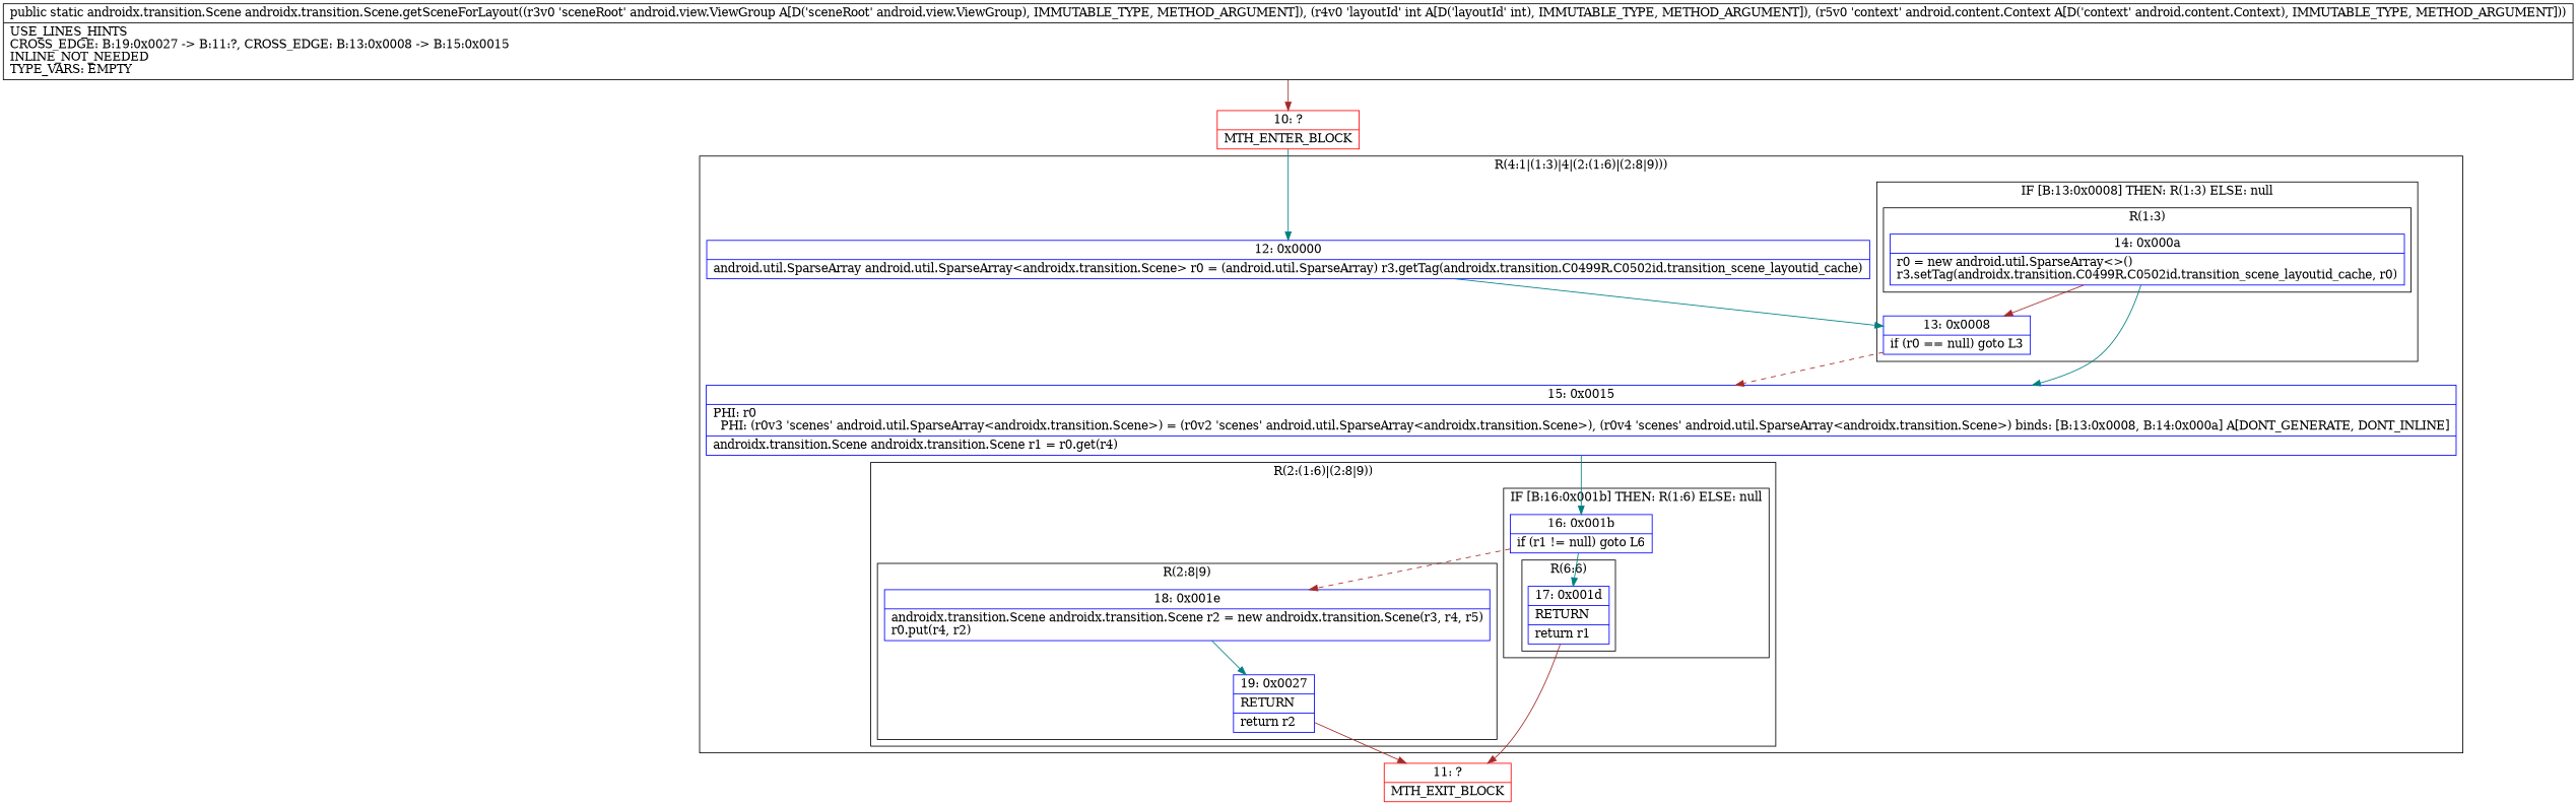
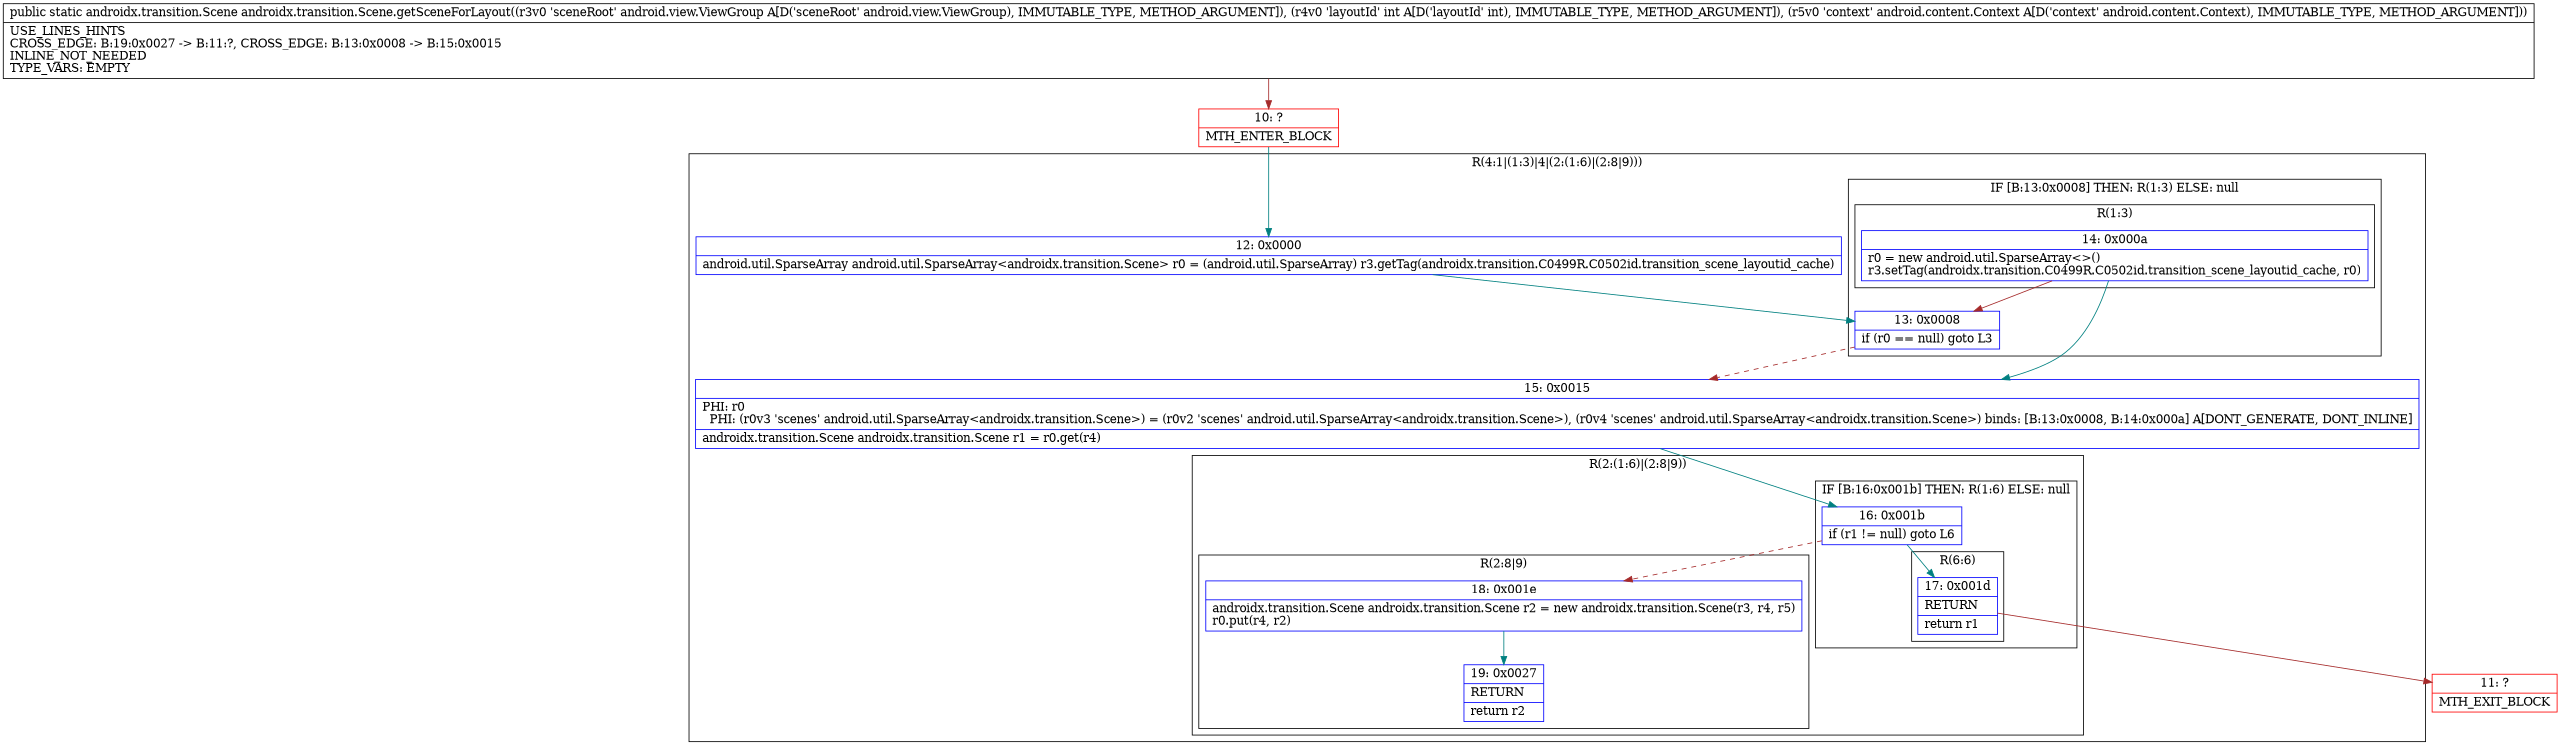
  digraph {
    node [color=blue shape=record]
    edge [color=brown]
    n1 [label="{14\:\ 0x000a|r0 = new android.util.SparseArray\<\>()\lr3.setTag(androidx.transition.C0499R.C0502id.transition_scene_layoutid_cache, r0)\l}"]
    n2 [label="{13\:\ 0x0008|if (r0 == null) goto L3\l}"]
    n3 [label="{17\:\ 0x001d|RETURN\l|return r1\l}"]
    n4 [label="{16\:\ 0x001b|if (r1 != null) goto L6\l}"]
    n5 [label="{18\:\ 0x001e|androidx.transition.Scene androidx.transition.Scene r2 = new androidx.transition.Scene(r3, r4, r5)\lr0.put(r4, r2)\l}"]
    n6 [label="{19\:\ 0x0027|RETURN\l|return r2\l}"]
    n7 [label="{12\:\ 0x0000|android.util.SparseArray android.util.SparseArray\<androidx.transition.Scene\> r0 = (android.util.SparseArray) r3.getTag(androidx.transition.C0499R.C0502id.transition_scene_layoutid_cache)\l}"]
    n8 [label="{15\:\ 0x0015|PHI: r0 \l  PHI: (r0v3 'scenes' android.util.SparseArray\<androidx.transition.Scene\>) = (r0v2 'scenes' android.util.SparseArray\<androidx.transition.Scene\>), (r0v4 'scenes' android.util.SparseArray\<androidx.transition.Scene\>) binds: [B:13:0x0008, B:14:0x000a] A[DONT_GENERATE, DONT_INLINE]\l|androidx.transition.Scene androidx.transition.Scene r1 = r0.get(r4)\l}"]
    n9 [color=red label="{11\:\ ?|MTH_EXIT_BLOCK\l}"]
    n10 [color=red label="{10\:\ ?|MTH_ENTER_BLOCK\l}"]
    n11 [label="{public static androidx.transition.Scene androidx.transition.Scene.getSceneForLayout((r3v0 'sceneRoot' android.view.ViewGroup A[D('sceneRoot' android.view.ViewGroup), IMMUTABLE_TYPE, METHOD_ARGUMENT]), (r4v0 'layoutId' int A[D('layoutId' int), IMMUTABLE_TYPE, METHOD_ARGUMENT]), (r5v0 'context' android.content.Context A[D('context' android.content.Context), IMMUTABLE_TYPE, METHOD_ARGUMENT]))  | USE_LINES_HINTS\lCROSS_EDGE: B:19:0x0027 \-\> B:11:?, CROSS_EDGE: B:13:0x0008 \-\> B:15:0x0015\lINLINE_NOT_NEEDED\lTYPE_VARS: EMPTY\l}" color=""]
    subgraph cluster_1 {
      label="R(4:1|(1:3)|4|(2:(1:6)|(2:8|9)))"
      n7
      n8
      subgraph cluster_2 {
        label="IF [B:13:0x0008] THEN: R(1:3) ELSE: null"
        n2
        subgraph cluster_3 {
          label="R(1:3)"
          n1
        }
      }
      subgraph cluster_4 {
        label="R(2:(1:6)|(2:8|9))"
        subgraph cluster_5 {
          label="IF [B:16:0x001b] THEN: R(1:6) ELSE: null"
          n4
          subgraph cluster_6 {
            label="R(6:6)"
            n3
          }
        }
        subgraph cluster_7 {
          label="R(2:8|9)"
          n5
          n6
        }
      }
    }
    n1 -> n2
    n1 -> n8 [color=teal]
    n2 -> n8 [style=dashed]
    n3 -> n9
    n4 -> n3 [color=teal]
    n4 -> n5 [style=dashed]
    n5 -> n6 [color=teal]
-   n6 -> n9
    n7 -> n2 [color=teal]
    n8 -> n4 [color=teal]
    n10 -> n7 [color=teal]
    n11 -> n10
  }
